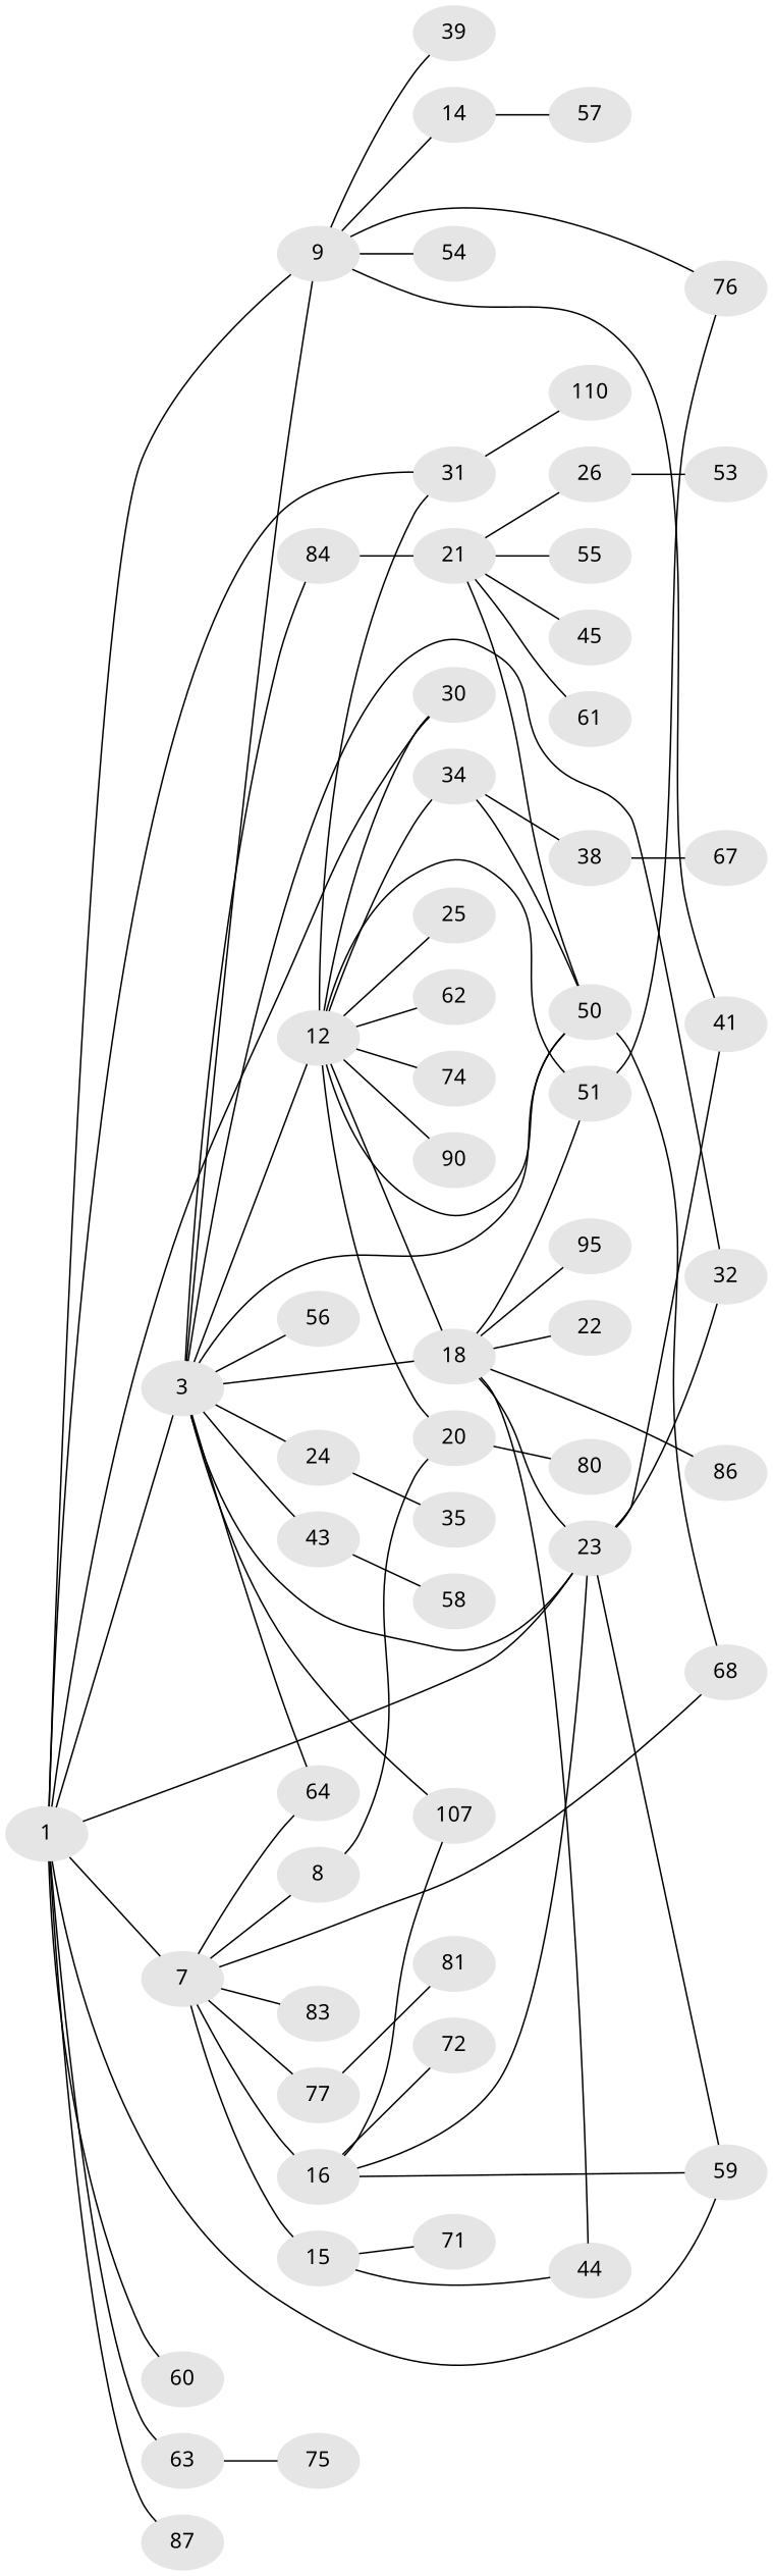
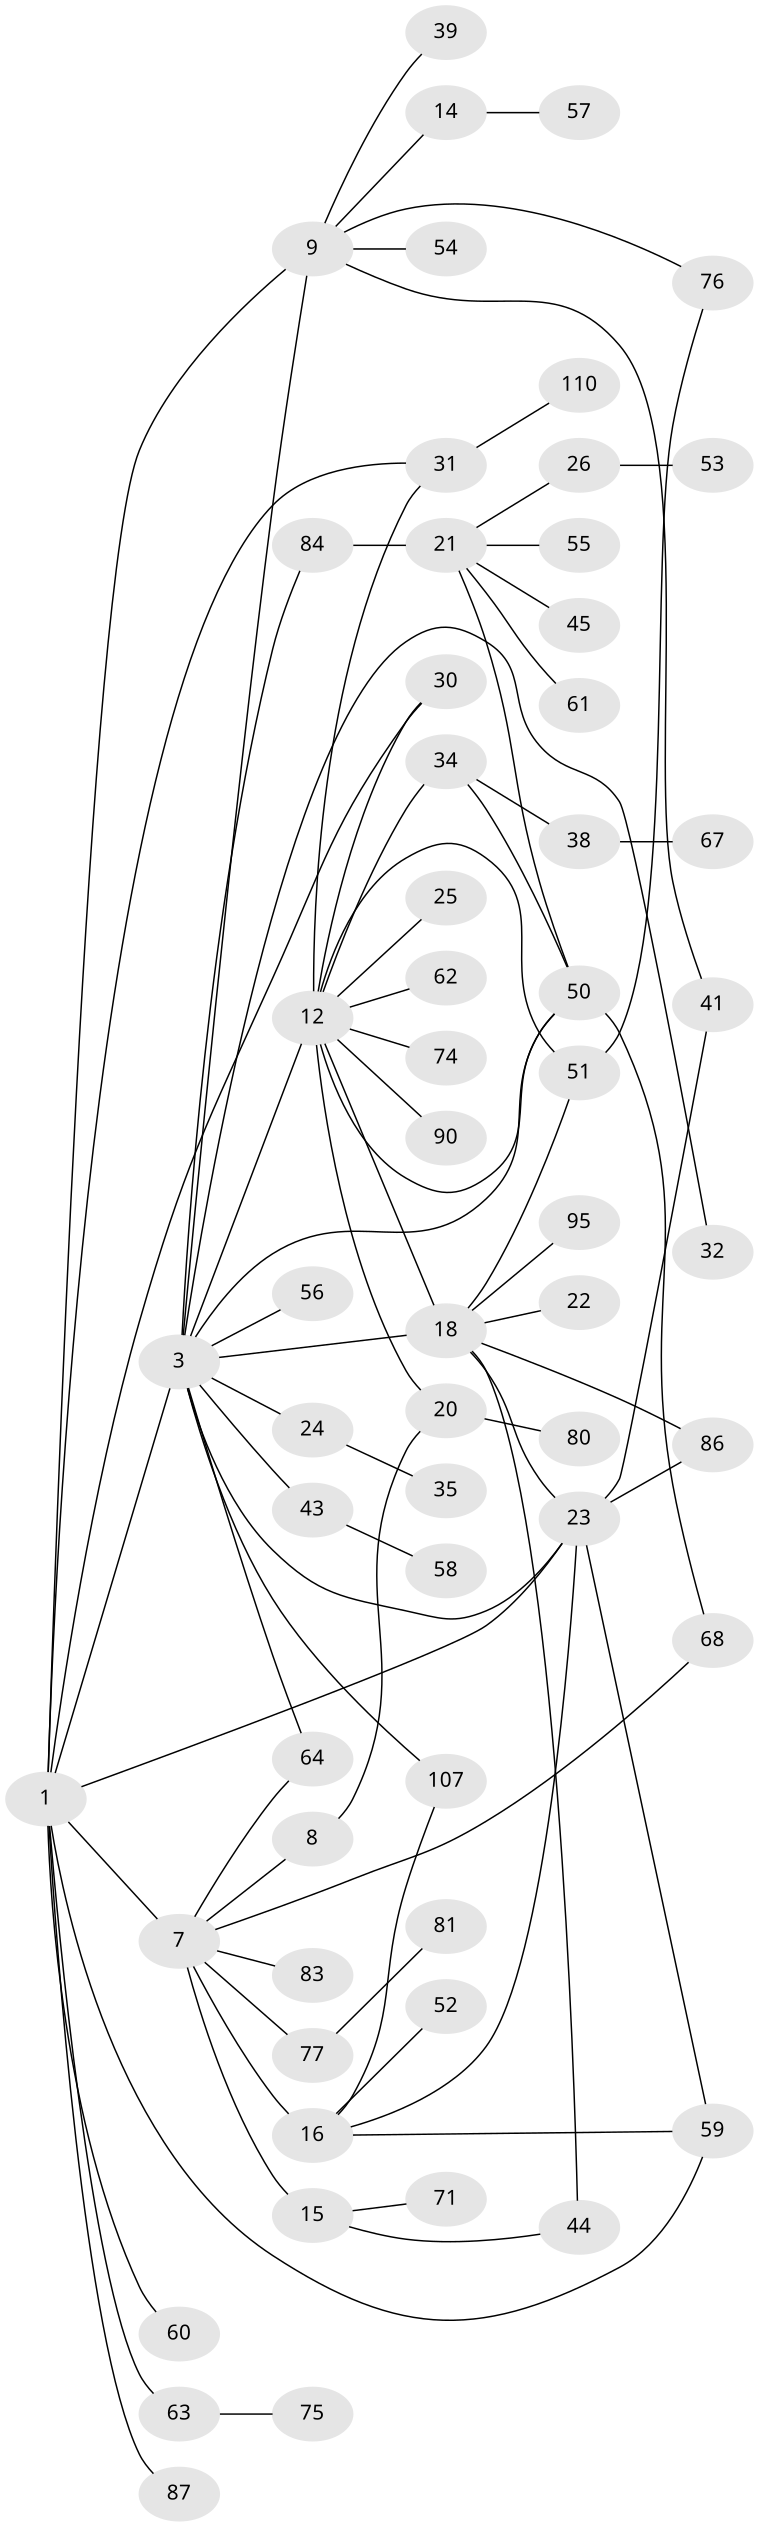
  graph {
    fontname="Noto Sans"
    rankdir=LR
    node [color=gray90 fontname="Noto Sans" style=filled]
    edge [fontname="Noto Sans"]
    1 [super="+28+6+2"]
    3 [super="+65+83+4+19"]
    7
    9 [super="+33+48"]
    23 [super="+36"]
    30
    31 [super="+73+42"]
    59
    60
    63
    87
    12 [super="+29+17+47"]
    18 [super="+66"]
    24
    32 [super="+44+104+70"]
    43
    50 [super="+69"]
    56
    64 [super="+101"]
    84 [super="+103"]
    107
    8
    n23 [label=83]
    15 [super="+27"]
    16
    68 [super="+114"]
    77 [super="+108"]
    14
    39
    41 [super="+98"]
    54 [super="+92"]
    76
    110
    75
    20
    25
    34 [super="+37+97"]
    51 [super="+89+105"]
    62
    74
    90
    n42 [label=44 super="+106"]
    22
    86 [super="+111"]
    95
    21
    55 [super="+82+93"]
    26 [super="+40+112"]
    45 [super="+94"]
    61 [super="+79"]
    35
    58
    71
-   72
+   72 [label=52]
    81
    80
    57
    38
    53
    67
    1 -- 3
    1 -- 7
    1 -- 9
    1 -- 23
    1 -- 30
    1 -- 31
    1 -- 59
    1 -- 60
    1 -- 63
    1 -- 87
    3 -- 9
    3 -- 23
    3 -- 12
    3 -- 18 [weight=2]
    3 -- 24
    3 -- 32
    3 -- 43
    3 -- 50
    3 -- 56
    3 -- 64
    3 -- 84
    3 -- 107
    7 -- 64
    7 -- 8
    7 -- n23
    7 -- 15
    7 -- 16
    7 -- 68
    7 -- 77
    9 -- 14
    9 -- 39
    9 -- 41
    9 -- 54
    9 -- 76
    23 -- 59
-   23 -- 32
+   23 -- 86
    23 -- 41
    31 -- 110
    63 -- 75
    12 -- 30
    12 -- 31
    12 -- 18
    12 -- 50
    12 -- 20
    12 -- 25
    12 -- 34
    12 -- 51
    12 -- 62
    12 -- 74
    12 -- 90
    18 -- 23 [weight=2]
    18 -- 51
    18 -- n42
    18 -- 22
    18 -- 86
    18 -- 95
    24 -- 35
    43 -- 58
    50 -- 68
    84 -- 21
    8 -- 20
    15 -- n42
    15 -- 71
    16 -- 23
    16 -- 59
    16 -- 107
    16 -- 72
    77 -- 81
    14 -- 57
    20 -- 80
    34 -- 50
    34 -- 38
    51 -- 76
    21 -- 50
    21 -- 55
    21 -- 26
    21 -- 45
    21 -- 61
    26 -- 53
    38 -- 67
  }
